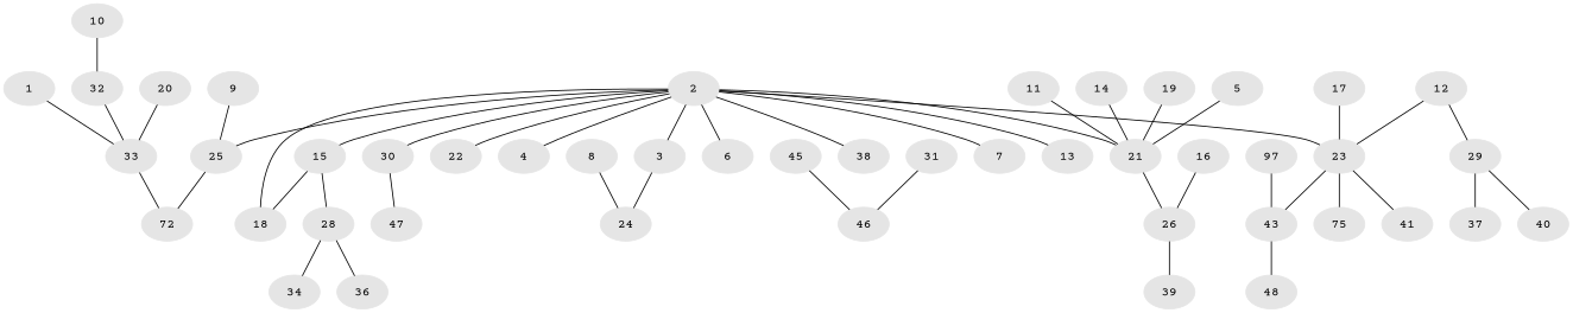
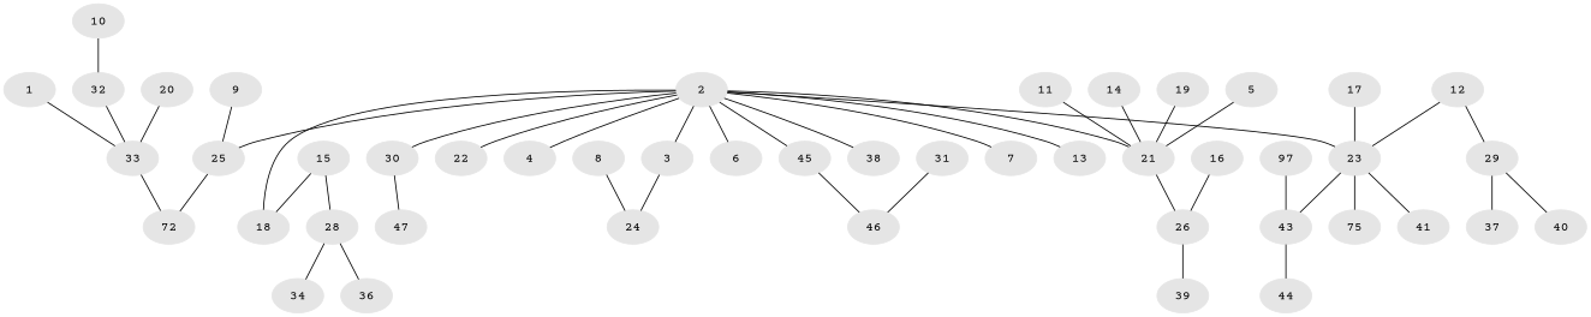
  graph {
    fontname="Courier Prime"
    node [color=gray90 fontname="Courier Prime" style=filled]
    edge [fontname="Courier Prime" weight=1.0]
    1
    33
    n3 [label=72]
    2
    3
    4
    6
    7
    13
    18
    21
    22
    23
    25
    30
    38
    45
    24
    26
    n20 [label=75]
    41
    43
    47
    46
    5
    8
    9
    10
    32
    11
    12
    29
    37
    40
    14
    15
    28
    34
    36
    16
    39
    17
    19
    20
-   44 [label=48]
+   44
    n46 [label=97]
    31
    1 -- 33
    33 -- n3
    2 -- 3
    2 -- 4
    2 -- 6
    2 -- 7
    2 -- 13
    2 -- 18
    2 -- 21
    2 -- 22
    2 -- 23
    2 -- 25
    2 -- 30
    2 -- 38
-   2 -- 15
+   2 -- 45
    3 -- 24
    21 -- 26
    23 -- n20
    23 -- 41
    23 -- 43
    25 -- n3
    30 -- 47
    45 -- 46
    26 -- 39
    43 -- 44
    5 -- 21
    8 -- 24
    9 -- 25
    10 -- 32
    32 -- 33
    11 -- 21
    12 -- 23
    12 -- 29
    29 -- 37
    29 -- 40
    14 -- 21
    15 -- 18
    15 -- 28
    28 -- 34
    28 -- 36
    16 -- 26
    17 -- 23
    19 -- 21
    20 -- 33
    n46 -- 43
    31 -- 46
  }
